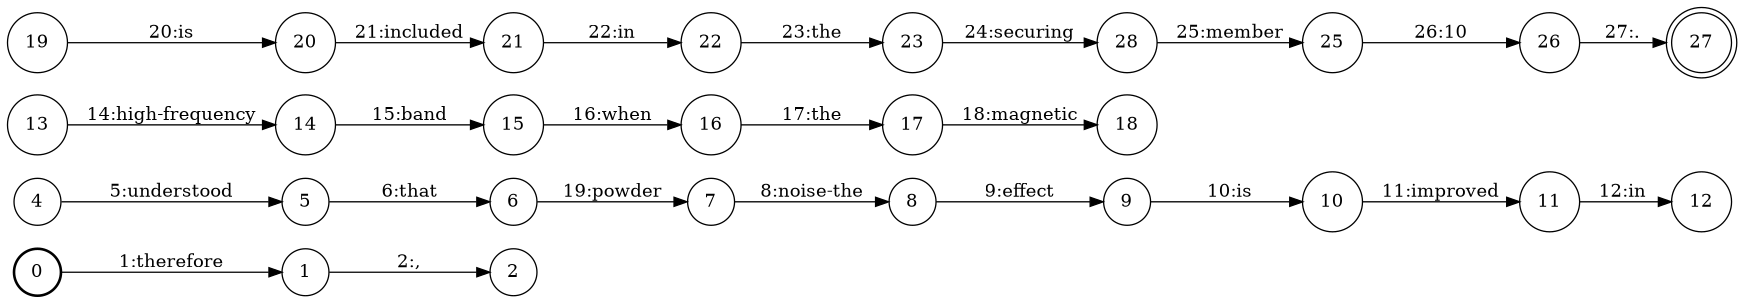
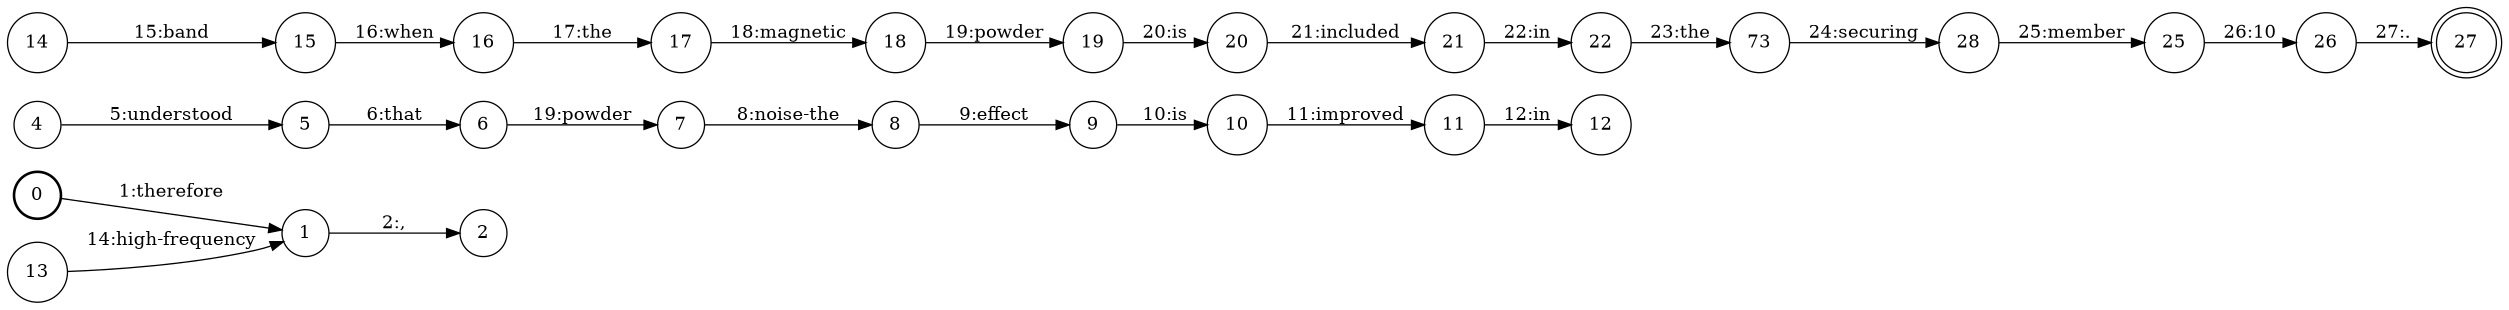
  digraph {
    nodesep=0.25
    rankdir=LR
    ranksep=0.4
    node [fontsize=14 shape=circle style=solid]
    edge [fontsize=14]
    n1 [label=0 style=bold]
    n2 [label=1]
    n3 [label=2]
    n4 [label=4]
    n5 [label=5]
    n6 [label=6]
    n7 [label=7]
    n8 [label=8]
    n9 [label=9]
    n10 [label=10]
    n11 [label=11]
    n12 [label=12]
    n13 [label=13]
    n14 [label=14]
    n15 [label=15]
    n16 [label=16]
    n17 [label=17]
    n18 [label=18]
    n19 [label=19]
    n20 [label=20]
    n21 [label=21]
    n22 [label=22]
-   n23 [label=23]
+   n23 [label=73]
    n24 [label=28]
    n25 [label=25]
    n26 [label=26]
    n27 [label=27 shape=doublecircle]
    n1 -> n2 [label="1:therefore"]
    n2 -> n3 [label="2:,"]
    n4 -> n5 [label="5:understood"]
    n5 -> n6 [label="6:that"]
    n6 -> n7 [label="19:powder"]
    n7 -> n8 [label="8:noise-the"]
    n8 -> n9 [label="9:effect"]
    n9 -> n10 [label="10:is"]
    n10 -> n11 [label="11:improved"]
    n11 -> n12 [label="12:in"]
-   n13 -> n14 [label="14:high-frequency"]
+   n13 -> n2 [label="14:high-frequency"]
    n14 -> n15 [label="15:band"]
    n15 -> n16 [label="16:when"]
    n16 -> n17 [label="17:the"]
    n17 -> n18 [label="18:magnetic"]
+   n18 -> n19 [label="19:powder"]
    n19 -> n20 [label="20:is"]
    n20 -> n21 [label="21:included"]
    n21 -> n22 [label="22:in"]
    n22 -> n23 [label="23:the"]
    n23 -> n24 [label="24:securing"]
    n24 -> n25 [label="25:member"]
    n25 -> n26 [label="26:10"]
    n26 -> n27 [label="27:."]
  }
